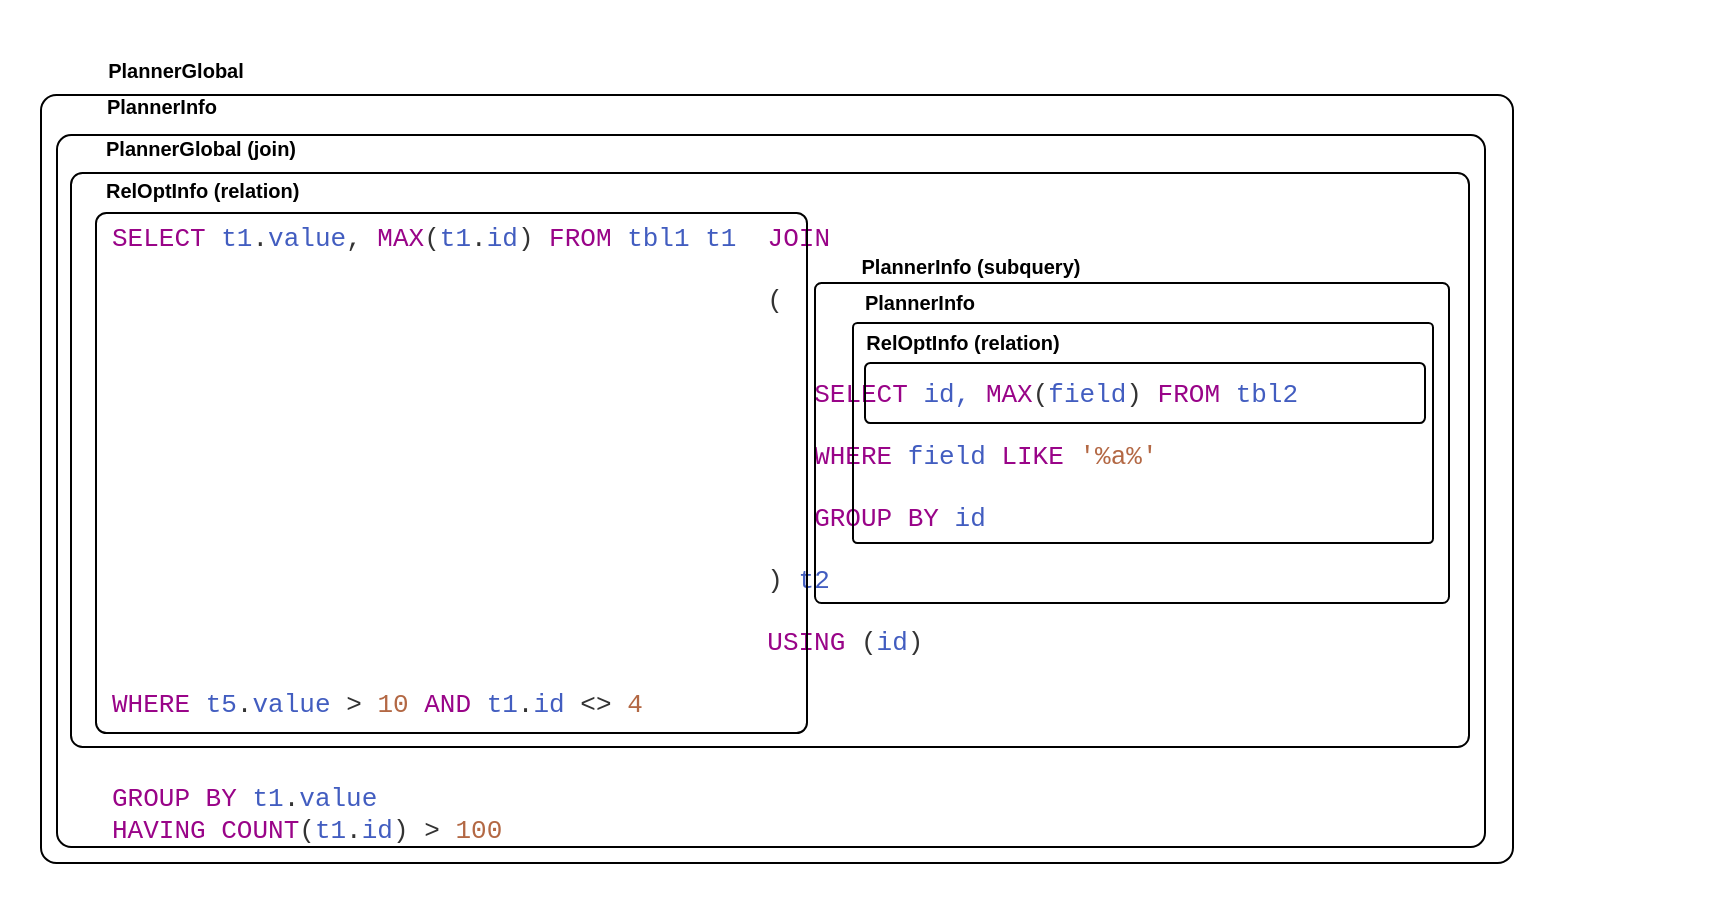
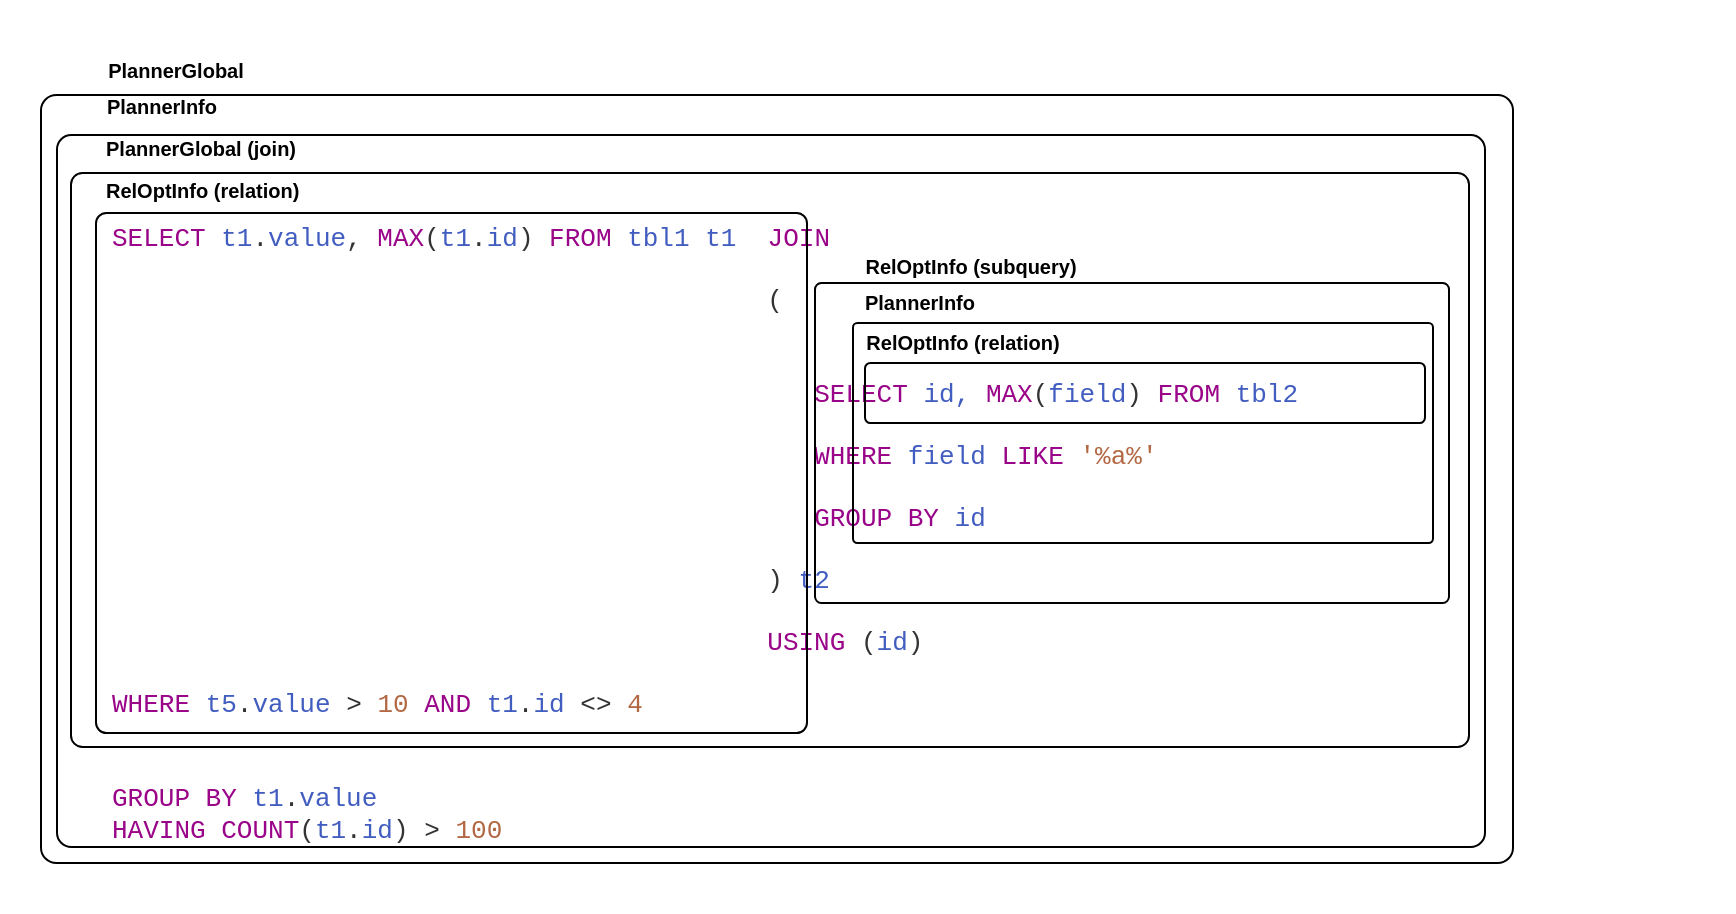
  <mxCell id="0" />
  <mxCell id="1" parent="0" />
  <mxCell id="2" value="&lt;div style=&quot;font-size: 13px;&quot;&gt;&lt;span style=&quot;background-color: initial; font-size: 13px;&quot;&gt;&lt;font style=&quot;font-size: 13px;&quot; color=&quot;#990488&quot;&gt;SELECT&lt;/font&gt; &lt;font style=&quot;font-size: 13px;&quot; color=&quot;#425dc0&quot;&gt;t1&lt;/font&gt;&lt;font style=&quot;font-size: 13px;&quot; color=&quot;#333333&quot;&gt;.&lt;/font&gt;&lt;font style=&quot;font-size: 13px;&quot; color=&quot;#425dc0&quot;&gt;value&lt;/font&gt;&lt;font style=&quot;font-size: 13px;&quot; color=&quot;#333333&quot;&gt;,&lt;/font&gt;&lt;font style=&quot;font-size: 13px;&quot; color=&quot;#990488&quot;&gt; MAX&lt;/font&gt;&lt;font style=&quot;font-size: 13px;&quot; color=&quot;#333333&quot;&gt;(&lt;/font&gt;&lt;font style=&quot;font-size: 13px;&quot; color=&quot;#425dc0&quot;&gt;t1&lt;/font&gt;&lt;font style=&quot;font-size: 13px;&quot; color=&quot;#333333&quot;&gt;.&lt;/font&gt;&lt;font style=&quot;font-size: 13px;&quot; color=&quot;#425dc0&quot;&gt;id&lt;/font&gt;&lt;font style=&quot;font-size: 13px;&quot; color=&quot;#333333&quot;&gt;)&lt;/font&gt;&lt;font style=&quot;font-size: 13px;&quot; color=&quot;#990488&quot;&gt; FROM&lt;/font&gt; &lt;font style=&quot;font-size: 13px;&quot; color=&quot;#425dc0&quot;&gt;tbl1 t1&lt;/font&gt;&lt;font style=&quot;font-size: 13px;&quot; color=&quot;#990488&quot;&gt;&amp;nbsp; &lt;/font&gt;&lt;/span&gt;&lt;span style=&quot;color: rgb(153, 4, 136); background-color: initial; font-size: 13px;&quot;&gt;JOIN&lt;/span&gt;&lt;/div&gt;&lt;font style=&quot;font-size: 13px;&quot; color=&quot;#333333&quot;&gt;&lt;div style=&quot;font-size: 13px;&quot;&gt;&lt;font style=&quot;font-size: 13px;&quot; color=&quot;#333333&quot;&gt;&lt;br style=&quot;font-size: 13px;&quot;&gt;&lt;/font&gt;&lt;/div&gt;&amp;nbsp; &amp;nbsp; &amp;nbsp; &amp;nbsp; &amp;nbsp; &amp;nbsp; &amp;nbsp; &amp;nbsp; &amp;nbsp; &amp;nbsp; &amp;nbsp; &amp;nbsp; &amp;nbsp; &amp;nbsp; &amp;nbsp; &amp;nbsp; &amp;nbsp; &amp;nbsp; &amp;nbsp; &amp;nbsp; &amp;nbsp; (&lt;/font&gt;&lt;div&gt;&lt;font color=&quot;#333333&quot;&gt;&lt;br&gt;&lt;/font&gt;&lt;div style=&quot;font-size: 13px;&quot;&gt;&lt;div style=&quot;font-size: 13px;&quot;&gt;&lt;font style=&quot;font-size: 13px;&quot; color=&quot;#990488&quot;&gt;&amp;nbsp;&lt;br style=&quot;font-size: 13px;&quot;&gt;&lt;/font&gt;&lt;div style=&quot;font-size: 13px;&quot;&gt;&amp;nbsp;&amp;nbsp;&lt;span style=&quot;color: rgb(153, 4, 136); white-space: pre; font-size: 13px;&quot;&gt;&#09;&lt;span style=&quot;white-space: pre; font-size: 13px;&quot;&gt;&#09;&lt;/span&gt;&lt;span style=&quot;white-space: pre; font-size: 13px;&quot;&gt;&#09;&lt;/span&gt;&lt;span style=&quot;white-space: pre; font-size: 13px;&quot;&gt;&#09;&lt;/span&gt;&lt;span style=&quot;white-space: pre; font-size: 13px;&quot;&gt;&#09;  &lt;/span&gt; &lt;/span&gt;&amp;nbsp;&amp;nbsp;&lt;font style=&quot;font-size: 13px;&quot; color=&quot;#990488&quot;&gt;SELECT&lt;/font&gt; &lt;font style=&quot;font-size: 13px;&quot; color=&quot;#425dc0&quot;&gt;id, &lt;/font&gt;&lt;font style=&quot;font-size: 13px;&quot; color=&quot;#990488&quot;&gt;MAX&lt;/font&gt;&lt;font style=&quot;font-size: 13px;&quot; color=&quot;#333333&quot;&gt;(&lt;/font&gt;&lt;font style=&quot;font-size: 13px;&quot; color=&quot;#425dc0&quot;&gt;field&lt;/font&gt;&lt;font style=&quot;font-size: 13px;&quot; color=&quot;#333333&quot;&gt;)&lt;/font&gt;&amp;nbsp;&lt;font style=&quot;font-size: 13px;&quot; color=&quot;#990488&quot;&gt;FROM&lt;/font&gt; &lt;font style=&quot;font-size: 13px;&quot; color=&quot;#425dc0&quot;&gt;tbl2&lt;/font&gt;&lt;/div&gt;&lt;div style=&quot;font-size: 13px;&quot;&gt;&lt;br style=&quot;font-size: 13px;&quot;&gt;&lt;/div&gt;&lt;div style=&quot;font-size: 13px;&quot;&gt;&lt;font style=&quot;font-size: 13px;&quot; color=&quot;#990488&quot;&gt;&lt;span style=&quot;white-space: pre; font-size: 13px;&quot;&gt;&#09;&lt;span style=&quot;white-space: pre; font-size: 13px;&quot;&gt;&#09;&lt;/span&gt;&lt;span style=&quot;white-space: pre; font-size: 13px;&quot;&gt;&#09;&lt;/span&gt;&lt;span style=&quot;white-space: pre; font-size: 13px;&quot;&gt;&#09;&lt;/span&gt;&lt;span style=&quot;white-space: pre; font-size: 13px;&quot;&gt;&#09;&lt;/span&gt;   &lt;/span&gt;&amp;nbsp; WHERE&lt;/font&gt;&lt;span style=&quot;background-color: initial; font-size: 13px;&quot;&gt;&amp;nbsp;&lt;/span&gt;&lt;font color=&quot;#425dc0&quot; style=&quot;background-color: initial; font-size: 13px;&quot;&gt;field &lt;/font&gt;&lt;font color=&quot;#990488&quot; style=&quot;background-color: initial; font-size: 13px;&quot;&gt;LIKE&lt;/font&gt;&lt;font color=&quot;#425dc0&quot; style=&quot;background-color: initial; font-size: 13px;&quot;&gt; &lt;/font&gt;&lt;font color=&quot;#b36844&quot; style=&quot;background-color: initial; font-size: 13px;&quot;&gt;'%a%'&lt;/font&gt;&lt;/div&gt;&lt;div style=&quot;font-size: 13px;&quot;&gt;&lt;br style=&quot;font-size: 13px;&quot;&gt;&lt;/div&gt;&lt;div style=&quot;font-size: 13px;&quot;&gt;&amp;nbsp; &amp;nbsp; &amp;nbsp; &amp;nbsp; &amp;nbsp; &amp;nbsp; &amp;nbsp; &amp;nbsp; &amp;nbsp; &amp;nbsp; &amp;nbsp; &amp;nbsp; &amp;nbsp; &amp;nbsp; &amp;nbsp; &amp;nbsp; &amp;nbsp; &amp;nbsp; &amp;nbsp; &amp;nbsp; &amp;nbsp; &amp;nbsp; &amp;nbsp;&lt;font style=&quot;font-size: 13px;&quot; color=&quot;#990488&quot;&gt;GROUP BY&lt;/font&gt;&lt;font style=&quot;font-size: 13px;&quot; color=&quot;#425dc0&quot;&gt; id&lt;/font&gt;&lt;/div&gt;&lt;div style=&quot;font-size: 13px;&quot;&gt;&lt;font style=&quot;font-size: 13px;&quot; color=&quot;#990488&quot;&gt;&amp;nbsp;&lt;/font&gt;&lt;/div&gt;&lt;div style=&quot;font-size: 13px;&quot;&gt;&lt;font style=&quot;font-size: 13px;&quot; color=&quot;#333333&quot;&gt;&amp;nbsp; &amp;nbsp; &amp;nbsp; &amp;nbsp; &amp;nbsp; &amp;nbsp; &amp;nbsp; &amp;nbsp; &amp;nbsp; &amp;nbsp; &amp;nbsp; &amp;nbsp; &amp;nbsp; &amp;nbsp; &amp;nbsp; &amp;nbsp; &amp;nbsp; &amp;nbsp; &amp;nbsp; &amp;nbsp; &amp;nbsp; )&lt;/font&gt;&lt;font style=&quot;font-size: 13px;&quot; color=&quot;#990488&quot;&gt; &lt;/font&gt;&lt;font style=&quot;font-size: 13px;&quot; color=&quot;#425dc0&quot;&gt;t2&lt;/font&gt;&lt;/div&gt;&lt;div style=&quot;font-size: 13px;&quot;&gt;&lt;div style=&quot;font-size: 13px;&quot;&gt;&lt;font style=&quot;font-size: 13px;&quot; color=&quot;#990488&quot;&gt;&lt;br style=&quot;font-size: 13px;&quot;&gt;&lt;/font&gt;&lt;/div&gt;&lt;div style=&quot;font-size: 13px;&quot;&gt;&lt;font style=&quot;font-size: 13px;&quot; color=&quot;#990488&quot;&gt;&amp;nbsp; &amp;nbsp; &amp;nbsp; &amp;nbsp; &amp;nbsp; &amp;nbsp; &amp;nbsp; &amp;nbsp; &amp;nbsp; &amp;nbsp; &amp;nbsp; &amp;nbsp; &amp;nbsp; &amp;nbsp; &amp;nbsp; &amp;nbsp; &amp;nbsp; &amp;nbsp; &amp;nbsp; &amp;nbsp; &amp;nbsp; USING &lt;/font&gt;&lt;font style=&quot;font-size: 13px;&quot; color=&quot;#333333&quot;&gt;(&lt;/font&gt;&lt;font style=&quot;font-size: 13px;&quot; color=&quot;#425dc0&quot;&gt;id&lt;/font&gt;&lt;font style=&quot;font-size: 13px;&quot; color=&quot;#333333&quot;&gt;)&lt;/font&gt;&lt;/div&gt;&lt;div style=&quot;font-size: 13px;&quot;&gt;&lt;font style=&quot;font-size: 13px;&quot; color=&quot;#990488&quot;&gt;&lt;br style=&quot;font-size: 13px;&quot;&gt;&lt;/font&gt;&lt;/div&gt;&lt;div style=&quot;font-size: 13px;&quot;&gt;&lt;font style=&quot;font-size: 13px;&quot; color=&quot;#990488&quot;&gt;WHERE &lt;/font&gt;&lt;font style=&quot;font-size: 13px;&quot; color=&quot;#425dc0&quot;&gt;t5&lt;/font&gt;&lt;font style=&quot;font-size: 13px;&quot; color=&quot;#333333&quot;&gt;.&lt;/font&gt;&lt;font style=&quot;font-size: 13px;&quot; color=&quot;#425dc0&quot;&gt;value&lt;/font&gt;&lt;font style=&quot;font-size: 13px;&quot; color=&quot;#990488&quot;&gt; &lt;/font&gt;&lt;font style=&quot;font-size: 13px;&quot; color=&quot;#333333&quot;&gt;&amp;gt;&lt;/font&gt;&lt;font style=&quot;font-size: 13px;&quot; color=&quot;#990488&quot;&gt; &lt;/font&gt;&lt;font style=&quot;font-size: 13px;&quot; color=&quot;#b36844&quot;&gt;10 &lt;/font&gt;&lt;font style=&quot;font-size: 13px;&quot; color=&quot;#990488&quot;&gt;AND&lt;/font&gt;&lt;font style=&quot;font-size: 13px;&quot; color=&quot;#b36844&quot;&gt; &lt;/font&gt;&lt;font style=&quot;font-size: 13px;&quot; color=&quot;#425dc0&quot;&gt;t1&lt;/font&gt;&lt;font style=&quot;font-size: 13px;&quot; color=&quot;#333333&quot;&gt;.&lt;/font&gt;&lt;font style=&quot;font-size: 13px;&quot; color=&quot;#425dc0&quot;&gt;id&lt;/font&gt;&lt;font style=&quot;font-size: 13px;&quot; color=&quot;#b36844&quot;&gt; &lt;/font&gt;&lt;font style=&quot;font-size: 13px;&quot; color=&quot;#333333&quot;&gt;&amp;lt;&amp;gt;&lt;/font&gt;&lt;font style=&quot;font-size: 13px;&quot; color=&quot;#b36844&quot;&gt; 4&lt;/font&gt;&lt;/div&gt;&lt;div style=&quot;font-size: 13px;&quot;&gt;&lt;font style=&quot;font-size: 13px;&quot; color=&quot;#990488&quot;&gt;&lt;br&gt;&lt;/font&gt;&lt;/div&gt;&lt;div style=&quot;font-size: 13px;&quot;&gt;&lt;font style=&quot;font-size: 13px;&quot; color=&quot;#990488&quot;&gt;&lt;br style=&quot;font-size: 13px;&quot;&gt;GROUP BY &lt;/font&gt;&lt;font style=&quot;font-size: 13px;&quot; color=&quot;#425dc0&quot;&gt;t1&lt;/font&gt;&lt;font style=&quot;font-size: 13px;&quot; color=&quot;#333333&quot;&gt;.&lt;/font&gt;&lt;font style=&quot;font-size: 13px;&quot; color=&quot;#425dc0&quot;&gt;value&lt;/font&gt;&lt;/div&gt;&lt;div style=&quot;font-size: 13px;&quot;&gt;&lt;font style=&quot;font-size: 13px;&quot; color=&quot;#990488&quot;&gt;HAVING COUNT&lt;/font&gt;&lt;font style=&quot;font-size: 13px;&quot; color=&quot;#333333&quot;&gt;(&lt;/font&gt;&lt;font style=&quot;font-size: 13px;&quot; color=&quot;#425dc0&quot;&gt;t1&lt;/font&gt;&lt;font style=&quot;font-size: 13px;&quot; color=&quot;#333333&quot;&gt;.&lt;/font&gt;&lt;font style=&quot;font-size: 13px;&quot; color=&quot;#425dc0&quot;&gt;id&lt;/font&gt;&lt;font style=&quot;font-size: 13px;&quot; color=&quot;#333333&quot;&gt;)&lt;/font&gt;&lt;font style=&quot;font-size: 13px;&quot; color=&quot;#990488&quot;&gt; &lt;/font&gt;&lt;font style=&quot;font-size: 13px;&quot; color=&quot;#333333&quot;&gt;&amp;gt;&lt;/font&gt;&lt;font style=&quot;font-size: 13px;&quot; color=&quot;#990488&quot;&gt; &lt;/font&gt;&lt;font style=&quot;font-size: 13px;&quot; color=&quot;#b36844&quot;&gt;100&lt;/font&gt;&lt;/div&gt;&lt;/div&gt;&lt;/div&gt;&lt;/div&gt;&lt;/div&gt;" style="text;html=1;align=left;verticalAlign=middle;whiteSpace=wrap;rounded=0;fontFamily=Courier New;shadow=0;horizontal=1;spacing=2;fontSize=13;" parent="1" vertex="1"><mxGeometry x="54" y="98" width="792" height="337" as="geometry" /></mxCell>
  <mxCell id="3" value="" style="rounded=1;whiteSpace=wrap;html=1;fillColor=none;align=left;verticalAlign=top;arcSize=9;" parent="1" vertex="1"><mxGeometry x="432" y="181" width="280" height="30" as="geometry" /></mxCell>
  <mxCell id="4" value="RelOptInfo (relation)" style="text;html=1;align=center;verticalAlign=middle;whiteSpace=wrap;rounded=0;fontSize=10;fontStyle=1" parent="1" vertex="1"><mxGeometry x="432" y="156" width="99" height="30" as="geometry" /></mxCell>
  <mxCell id="5" value="PlannerInfo" style="text;html=1;align=center;verticalAlign=middle;whiteSpace=wrap;rounded=0;fontSize=10;fontStyle=1" parent="1" vertex="1"><mxGeometry x="409" y="136" width="102" height="30" as="geometry" /></mxCell>
- <mxCell id="6" value="PlannerInfo (subquery)" style="text;html=1;align=center;verticalAlign=middle;whiteSpace=wrap;rounded=0;fontSize=10;fontStyle=1" parent="1" vertex="1"><mxGeometry x="421" y="118" width="129" height="30" as="geometry" /></mxCell>
+ <mxCell id="6" value="RelOptInfo (subquery)" style="text;html=1;align=center;verticalAlign=middle;whiteSpace=wrap;rounded=0;fontSize=10;fontStyle=1" parent="1" vertex="1"><mxGeometry x="421" y="118" width="129" height="30" as="geometry" /></mxCell>
  <mxCell id="7" value="RelOptInfo (relation)" style="text;html=1;align=left;verticalAlign=middle;whiteSpace=wrap;rounded=0;fontSize=10;fontStyle=1" parent="1" vertex="1"><mxGeometry x="50.5" y="80" width="102" height="30" as="geometry" /></mxCell>
  <mxCell id="8" value="PlannerInfo" style="text;html=1;align=center;verticalAlign=middle;whiteSpace=wrap;rounded=0;fontSize=10;fontStyle=1" parent="1" vertex="1"><mxGeometry x="30" y="38" width="102" height="30" as="geometry" /></mxCell>
  <mxCell id="9" value="PlannerGlobal" style="text;html=1;align=center;verticalAlign=middle;whiteSpace=wrap;rounded=0;fontSize=10;fontStyle=1" parent="1" vertex="1"><mxGeometry x="37" y="20" width="102" height="30" as="geometry" /></mxCell>
  <mxCell id="10" value="PlannerGlobal (join)" style="text;html=1;align=left;verticalAlign=middle;whiteSpace=wrap;rounded=0;fontSize=10;fontStyle=1" parent="1" vertex="1"><mxGeometry x="50.5" y="59" width="102" height="30" as="geometry" /></mxCell>
  <mxCell id="11" value="" style="rounded=1;whiteSpace=wrap;html=1;fillColor=none;align=left;verticalAlign=top;arcSize=2;" vertex="1" parent="1"><mxGeometry x="426" y="161" width="290" height="110" as="geometry" /></mxCell>
  <mxCell id="12" value="" style="rounded=1;whiteSpace=wrap;html=1;fillColor=none;align=left;verticalAlign=top;arcSize=2;" vertex="1" parent="1"><mxGeometry x="407" y="141" width="317" height="160" as="geometry" /></mxCell>
  <mxCell id="13" value="" style="rounded=1;whiteSpace=wrap;html=1;fillColor=none;align=left;verticalAlign=top;arcSize=2;" vertex="1" parent="1"><mxGeometry x="47.5" y="106" width="355.5" height="260" as="geometry" /></mxCell>
  <mxCell id="14" value="" style="rounded=1;whiteSpace=wrap;html=1;fillColor=none;align=left;verticalAlign=top;arcSize=2;" vertex="1" parent="1"><mxGeometry x="35" y="86" width="699" height="287" as="geometry" /></mxCell>
  <mxCell id="15" value="" style="rounded=1;whiteSpace=wrap;html=1;fillColor=none;align=left;verticalAlign=top;arcSize=2;" vertex="1" parent="1"><mxGeometry x="28" y="67" width="714" height="356" as="geometry" /></mxCell>
  <mxCell id="16" value="" style="rounded=1;whiteSpace=wrap;html=1;fillColor=none;align=left;verticalAlign=top;arcSize=2;" vertex="1" parent="1"><mxGeometry x="20" y="47" width="736" height="384" as="geometry" /></mxCell>
